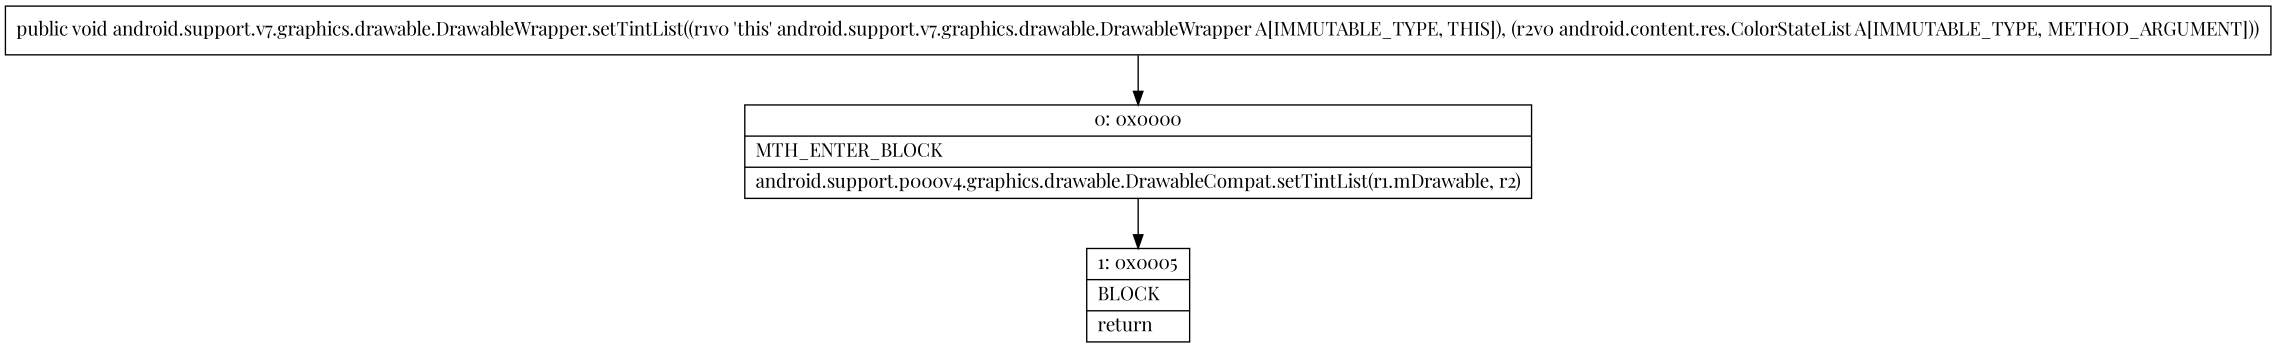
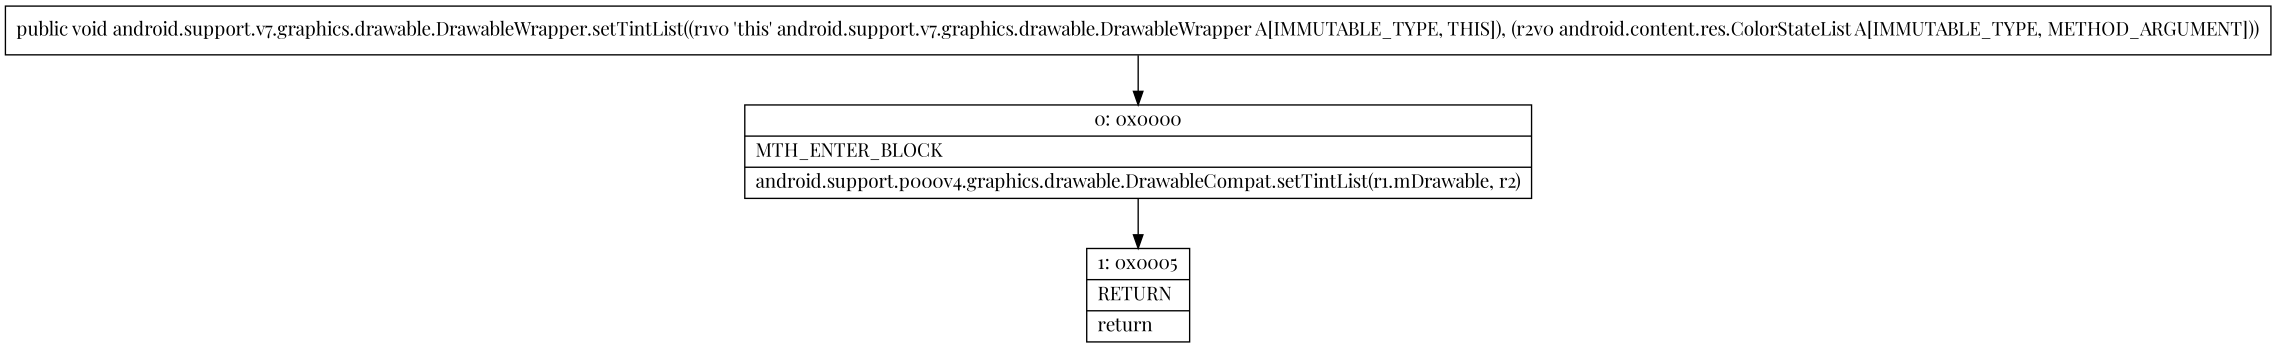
  digraph {
    fontname="Playfair Display"
    node [shape=record fontname="Playfair Display"]
    edge [fontname="Playfair Display"]
    n1 [label="{0\:\ 0x0000|MTH_ENTER_BLOCK\l|android.support.p000v4.graphics.drawable.DrawableCompat.setTintList(r1.mDrawable, r2)\l}"]
-   n2 [label="{1\:\ 0x0005|BLOCK\l|return\l}"]
+   n2 [label="{1\:\ 0x0005|RETURN\l|return\l}"]
    n3 [label="{public void android.support.v7.graphics.drawable.DrawableWrapper.setTintList((r1v0 'this' android.support.v7.graphics.drawable.DrawableWrapper A[IMMUTABLE_TYPE, THIS]), (r2v0 android.content.res.ColorStateList A[IMMUTABLE_TYPE, METHOD_ARGUMENT])) }"]
    n1 -> n2
    n3 -> n1
  }
